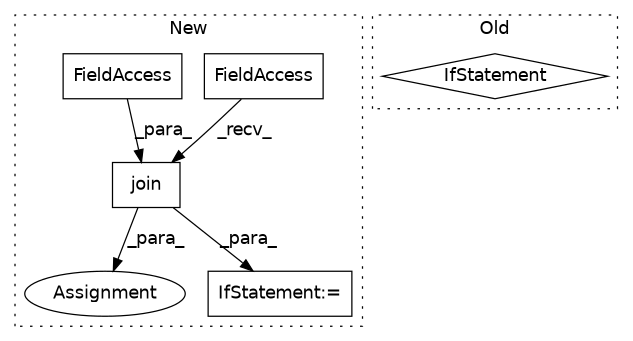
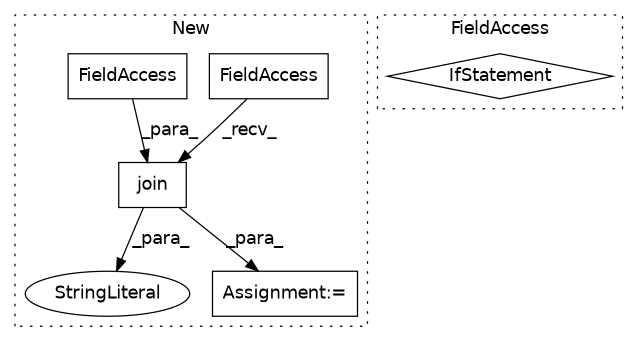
  digraph {
    fontname="DejaVu Sans"
    node [a=22 fontname="DejaVu Sans" shape=box]
    edge [fontname="DejaVu Sans"]
    n1 [a=32 l="5,1" label=join s="11547,11583"]
    n2 [l=7 label=FieldAccess s=11539]
-   n3 [a=45 l=17 label=Assignment s=11566 shape=ellipse]
-   n4 [a=7 l=1 label="IfStatement:=" s=11604]
+   n3 [a=45 l=17 label=StringLiteral s=11566 shape=ellipse]
+   n4 [a=7 l=1 label="Assignment:=" s=11604]
    n5 [l=4 label=FieldAccess s=11552]
    n6 [a=25 l="4,2" label=IfStatement s="11771,11794" shape=diamond]
    subgraph cluster_1 {
      label=New
      style=dotted
      n1
      n2
      n3
      n4
      n5
    }
    subgraph cluster_2 {
-     label=Old
+     label=FieldAccess
      style=dotted
      n6
    }
    n1 -> n3 [label=_para_]
    n1 -> n4 [label=_para_]
    n2 -> n1 [label=_recv_]
    n5 -> n1 [label=_para_]
  }
